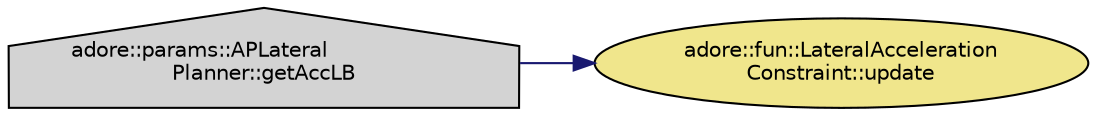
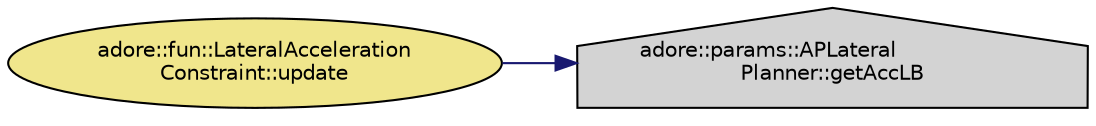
  digraph {
    rankdir=RL
    node [color=black fontname=Helvetica fontsize=10 style=filled]
    n1 [fillcolor=lightgrey fontcolor=black height=0.2 label="adore::params::APLateral\lPlanner::getAccLB" shape=house width=0.4]
    n2 [fillcolor=khaki height=0.2 label="adore::fun::LateralAcceleration\lConstraint::update" shape=ellipse width=0.4]
-   n2 -> n1 [color=midnightblue dir=back fontname=Helvetica fontsize=10 labelfontname=Helvetica labelfontsize=10 style=solid]
+   n1 -> n2 [color=midnightblue dir=back fontname=Helvetica fontsize=10 labelfontname=Helvetica labelfontsize=10 style=solid]
  }
